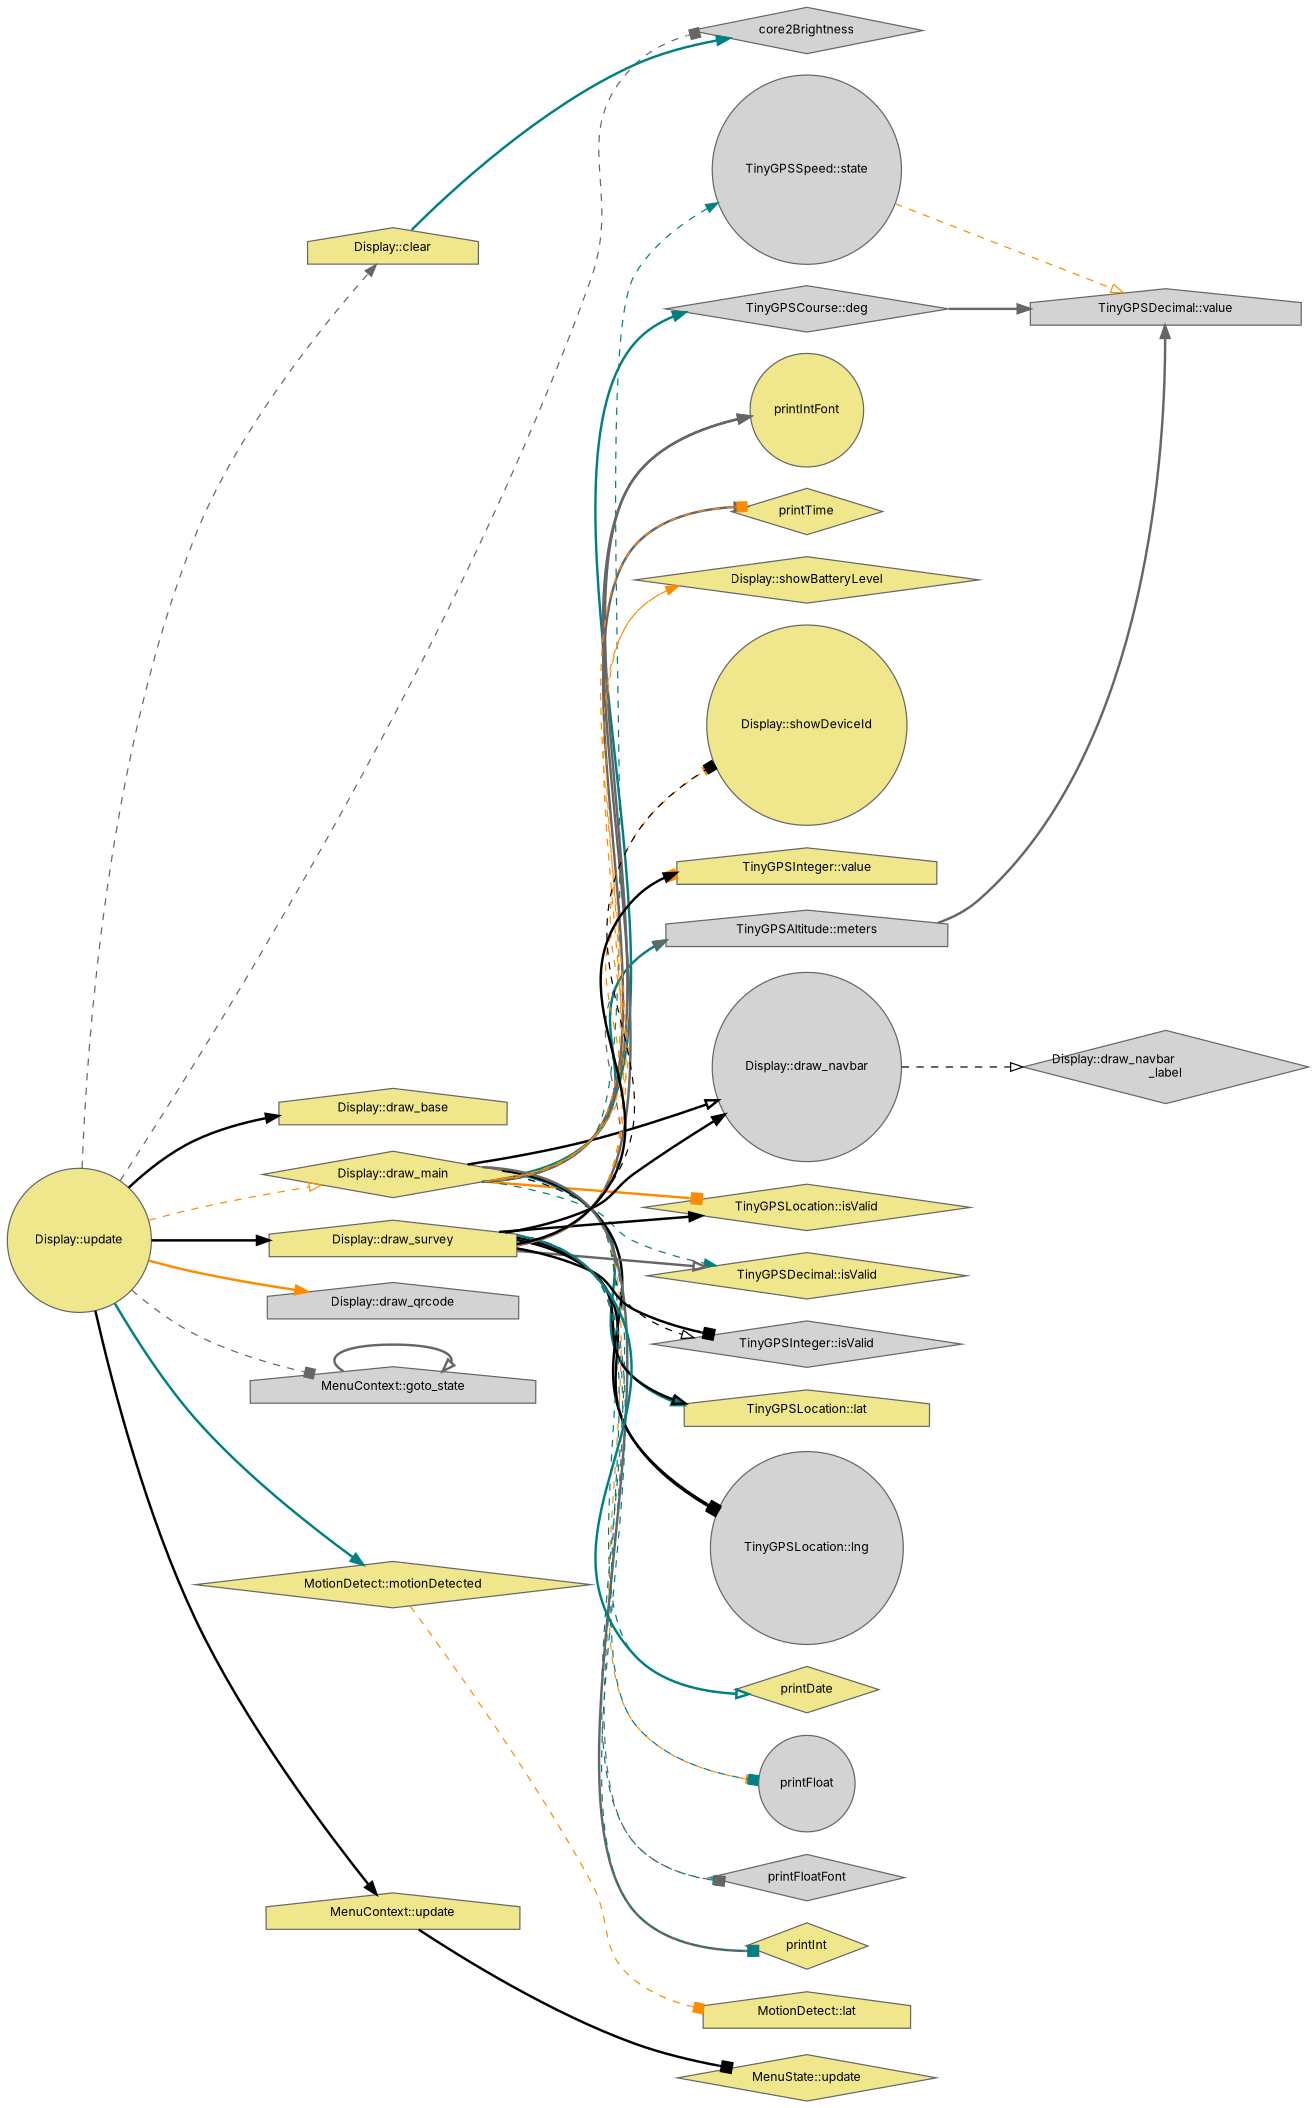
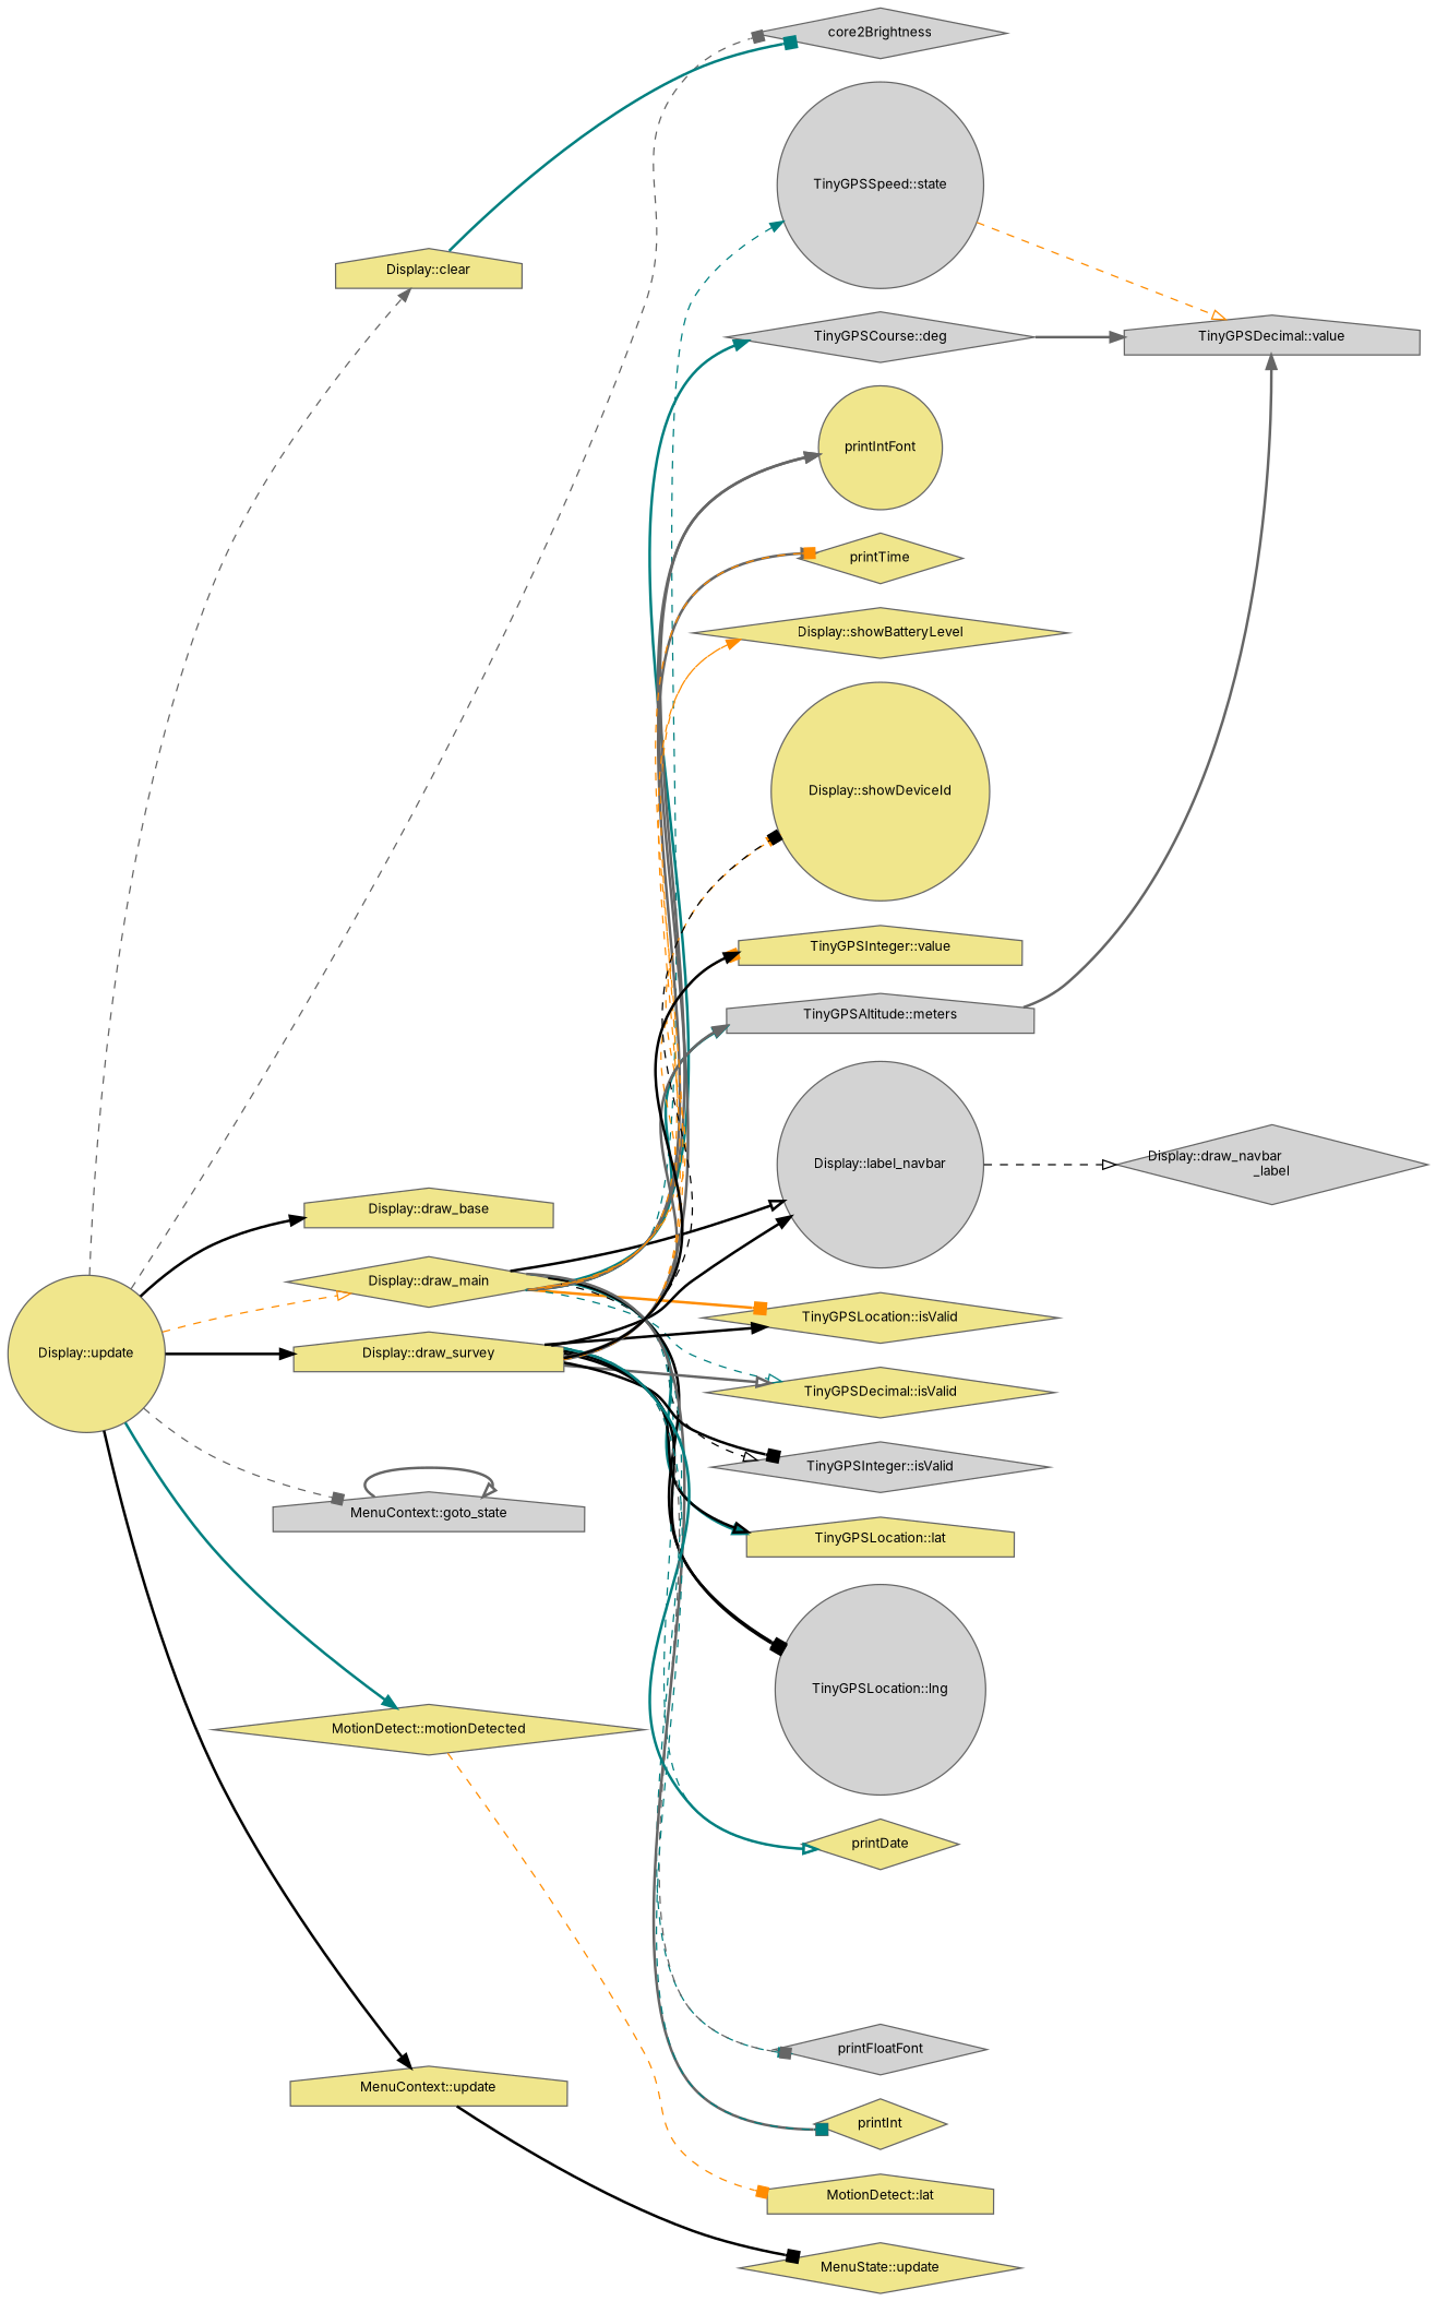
  digraph {
    fontname=Inter
    rankdir=LR
    node [color=grey40 fillcolor=khaki fontname=Inter fontsize=10 shape=diamond style=filled]
    edge [arrowhead=normal color=black fontname=Inter fontsize=10 labelfontname=Helvetica labelfontsize=10 style=bold]
    n1 [color=gray40 fontcolor=black height=0.2 label="Display::update" shape=circle width=0.4]
    n2 [height=0.2 label="Display::clear" shape=house width=0.4]
    n3 [fillcolor=lightgrey height=0.2 label=core2Brightness width=0.4]
    n4 [height=0.2 label="Display::draw_base" shape=house width=0.4]
    n5 [height=0.2 label="Display::draw_main" width=0.4]
-   n6 [fillcolor=lightgrey height=0.2 label="Display::draw_qrcode" shape=house width=0.4]
    n7 [height=0.2 label="Display::draw_survey" shape=house width=0.4]
    n8 [fillcolor=lightgrey height=0.2 label="MenuContext::goto_state" shape=house width=0.4]
    n9 [height=0.2 label="MotionDetect::motionDetected" width=0.4]
    n10 [height=0.2 label="MenuContext::update" shape=house width=0.4]
    n11 [fillcolor=lightgrey height=0.2 label="TinyGPSCourse::deg" width=0.4]
-   n12 [fillcolor=lightgrey height=0.2 label="Display::draw_navbar" shape=circle width=0.4]
+   n12 [fillcolor=lightgrey height=0.2 label="Display::label_navbar" shape=circle width=0.4]
    n13 [height=0.2 label="TinyGPSLocation::isValid" width=0.4]
    n14 [height=0.2 label="TinyGPSDecimal::isValid" width=0.4]
    n15 [fillcolor=lightgrey height=0.2 label="TinyGPSInteger::isValid" width=0.4]
    n16 [fillcolor=lightgrey height=0.2 label="TinyGPSSpeed::state" shape=circle width=0.4]
    n17 [height=0.2 label="TinyGPSLocation::lat" shape=house width=0.4]
    n18 [fillcolor=lightgrey height=0.2 label="TinyGPSLocation::lng" shape=circle width=0.4]
    n19 [fillcolor=lightgrey height=0.2 label="TinyGPSAltitude::meters" shape=house width=0.4]
    n20 [height=0.2 label=printDate width=0.4]
-   n21 [fillcolor=lightgrey height=0.2 label=printFloat shape=circle width=0.4]
    n22 [fillcolor=lightgrey height=0.2 label=printFloatFont width=0.4]
    n23 [height=0.2 label=printInt width=0.4]
    n24 [height=0.2 label=printIntFont shape=circle width=0.4]
    n25 [height=0.2 label=printTime width=0.4]
    n26 [height=0.2 label="Display::showBatteryLevel" width=0.4]
    n27 [height=0.2 label="Display::showDeviceId" shape=circle width=0.4]
    n28 [height=0.2 label="TinyGPSInteger::value" shape=house width=0.4]
    n29 [height=0.2 label="MotionDetect::lat" shape=house width=0.4]
    n30 [height=0.2 label="MenuState::update" width=0.4]
    n31 [fillcolor=lightgrey height=0.2 label="TinyGPSDecimal::value" shape=house width=0.4]
    n32 [fillcolor=lightgrey height=0.2 label="Display::draw_navbar\l_label" width=0.4]
    n1 -> n2 [color=gray40 style=dashed]
    n1 -> n3 [arrowhead=box color=gray40 style=dashed]
    n1 -> n4
    n1 -> n5 [arrowhead=onormal color=darkorange style=dashed]
-   n1 -> n6 [color=darkorange]
    n1 -> n7
    n1 -> n8 [arrowhead=box color=gray40 style=dashed]
    n1 -> n9 [color=teal]
    n1 -> n10
-   n2 -> n3 [color=teal]
+   n2 -> n3 [arrowhead=box color=teal]
    n5 -> n11 [color=teal]
    n5 -> n12 [arrowhead=onormal]
    n5 -> n13 [arrowhead=box color=darkorange]
-   n5 -> n14 [color=teal style=dashed]
+   n5 -> n14 [arrowhead=onormal color=teal style=dashed]
    n5 -> n15 [arrowhead=onormal style=dashed]
    n5 -> n16 [color=teal style=dashed]
    n5 -> n17 [color=teal]
    n5 -> n18 [arrowhead=box]
    n5 -> n19 [color=teal]
    n5 -> n20 [arrowhead=onormal color=teal style=dashed]
-   n5 -> n21 [color=darkorange style=dashed]
    n5 -> n22 [color=teal style=dashed]
    n5 -> n23 [arrowhead=box color=gray40]
    n5 -> n24 [arrowhead=onormal color=gray40]
    n5 -> n25 [color=gray40]
    n5 -> n26 [arrowhead=onormal color=darkorange style=dashed]
    n5 -> n27 [color=darkorange style=dashed]
    n5 -> n28 [arrowhead=box color=darkorange style=dashed]
    n7 -> n12
    n7 -> n13
    n7 -> n14 [arrowhead=onormal color=gray40]
    n7 -> n15 [arrowhead=box]
    n7 -> n17 [arrowhead=onormal]
    n7 -> n18 [arrowhead=box]
-   n7 -> n19 [color=gray40 style=dashed]
+   n7 -> n19 [color=gray40]
    n7 -> n20 [arrowhead=onormal color=teal]
-   n7 -> n21 [arrowhead=box color=teal style=dashed]
    n7 -> n22 [arrowhead=box color=gray40 style=dashed]
    n7 -> n23 [arrowhead=box color=teal style=dashed]
    n7 -> n24 [color=gray40]
    n7 -> n25 [arrowhead=box color=darkorange style=dashed]
    n7 -> n26 [color=darkorange style=dashed]
    n7 -> n27 [arrowhead=box style=dashed]
    n7 -> n28
    n8 -> n8 [arrowhead=onormal color=gray40]
    n9 -> n29 [arrowhead=box color=darkorange style=dashed]
    n10 -> n30 [arrowhead=box]
    n11 -> n31 [color=gray40]
    n12 -> n32 [arrowhead=onormal style=dashed]
    n16 -> n31 [arrowhead=onormal color=darkorange style=dashed]
    n19 -> n31 [color=gray40]
  }
